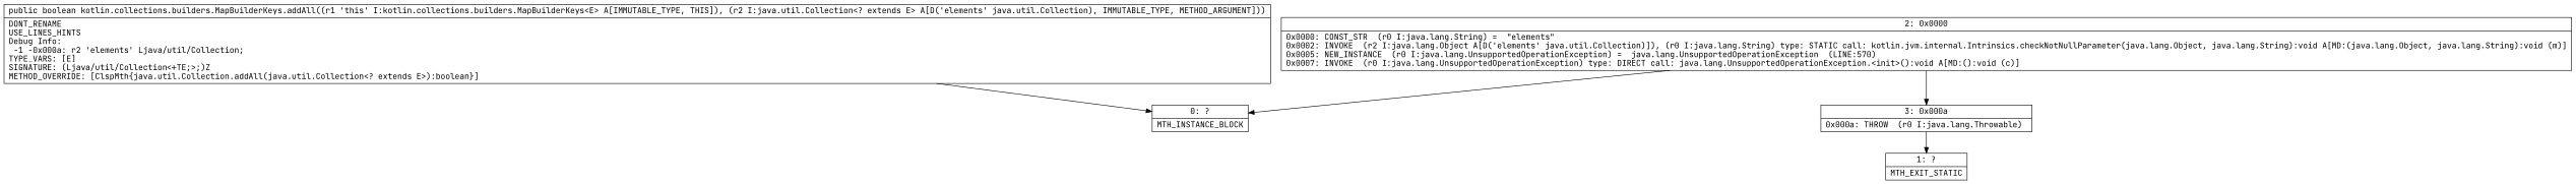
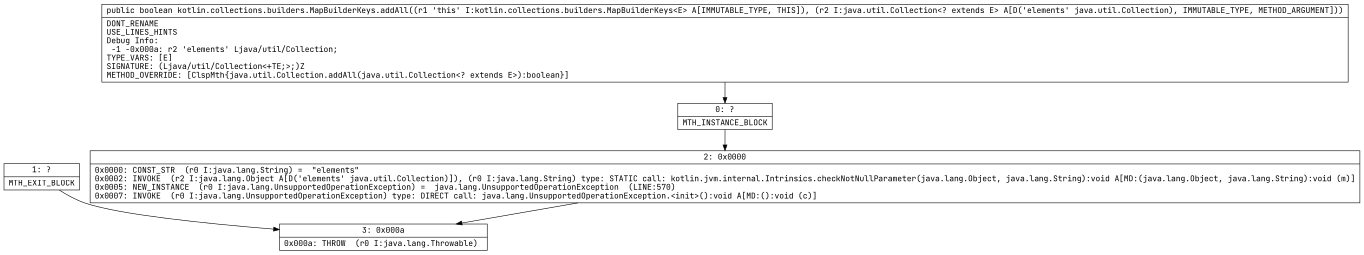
  digraph {
    fontname="JetBrains Mono"
    node [fontname="JetBrains Mono" shape=record]
    edge [fontname="JetBrains Mono"]
    n1 [label="{0\:\ ?|MTH_INSTANCE_BLOCK\l}"]
    n2 [label="{2\:\ 0x0000|0x0000: CONST_STR  (r0 I:java.lang.String) =  \"elements\" \l0x0002: INVOKE  (r2 I:java.lang.Object A[D('elements' java.util.Collection)]), (r0 I:java.lang.String) type: STATIC call: kotlin.jvm.internal.Intrinsics.checkNotNullParameter(java.lang.Object, java.lang.String):void A[MD:(java.lang.Object, java.lang.String):void (m)]\l0x0005: NEW_INSTANCE  (r0 I:java.lang.UnsupportedOperationException) =  java.lang.UnsupportedOperationException  (LINE:570)\l0x0007: INVOKE  (r0 I:java.lang.UnsupportedOperationException) type: DIRECT call: java.lang.UnsupportedOperationException.\<init\>():void A[MD:():void (c)]\l}"]
    n3 [label="{3\:\ 0x000a|0x000a: THROW  (r0 I:java.lang.Throwable) \l}"]
-   n4 [label="{1\:\ ?|MTH_EXIT_STATIC\l}"]
+   n4 [label="{1\:\ ?|MTH_EXIT_BLOCK\l}"]
    n5 [label="{public boolean kotlin.collections.builders.MapBuilderKeys.addAll((r1 'this' I:kotlin.collections.builders.MapBuilderKeys\<E\> A[IMMUTABLE_TYPE, THIS]), (r2 I:java.util.Collection\<? extends E\> A[D('elements' java.util.Collection), IMMUTABLE_TYPE, METHOD_ARGUMENT]))  | DONT_RENAME\lUSE_LINES_HINTS\lDebug Info:\l  \-1 \-0x000a: r2 'elements' Ljava\/util\/Collection;\lTYPE_VARS: [E]\lSIGNATURE: (Ljava\/util\/Collection\<+TE;\>;)Z\lMETHOD_OVERRIDE: [ClspMth\{java.util.Collection.addAll(java.util.Collection\<? extends E\>):boolean\}]\l}"]
-   n2 -> n1
+   n1 -> n2
    n2 -> n3
-   n3 -> n4
+   n4 -> n3
    n5 -> n1
  }
